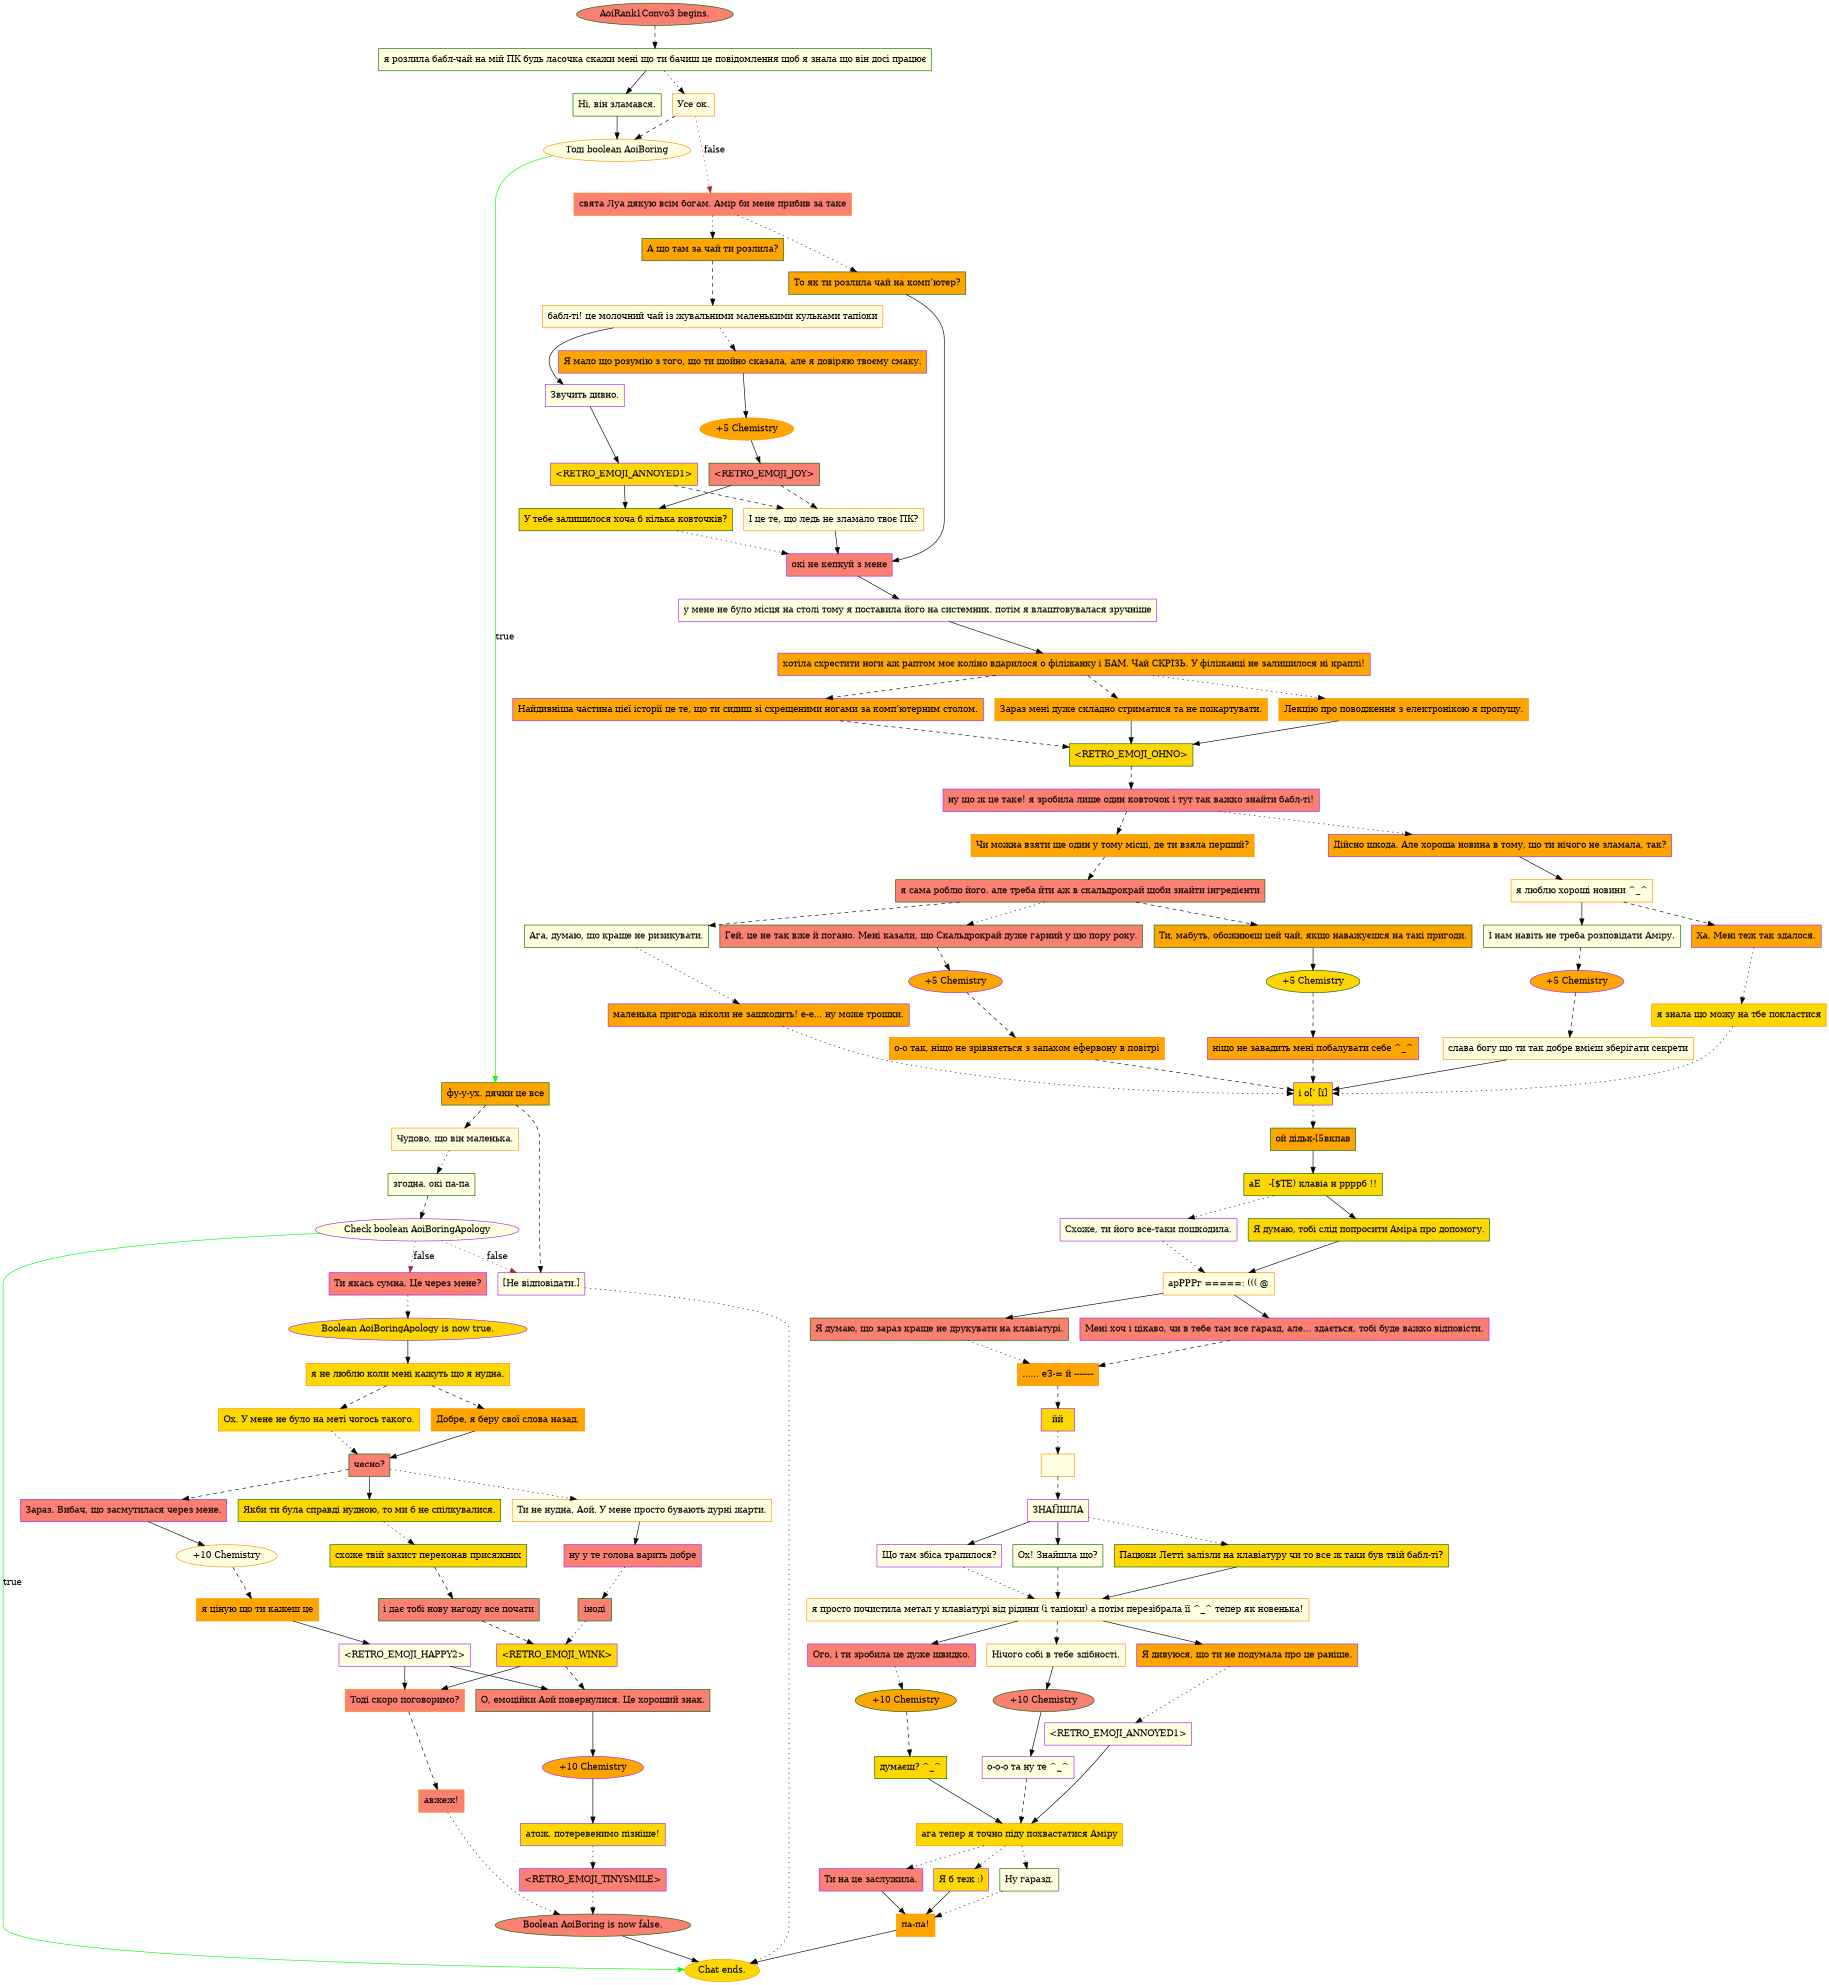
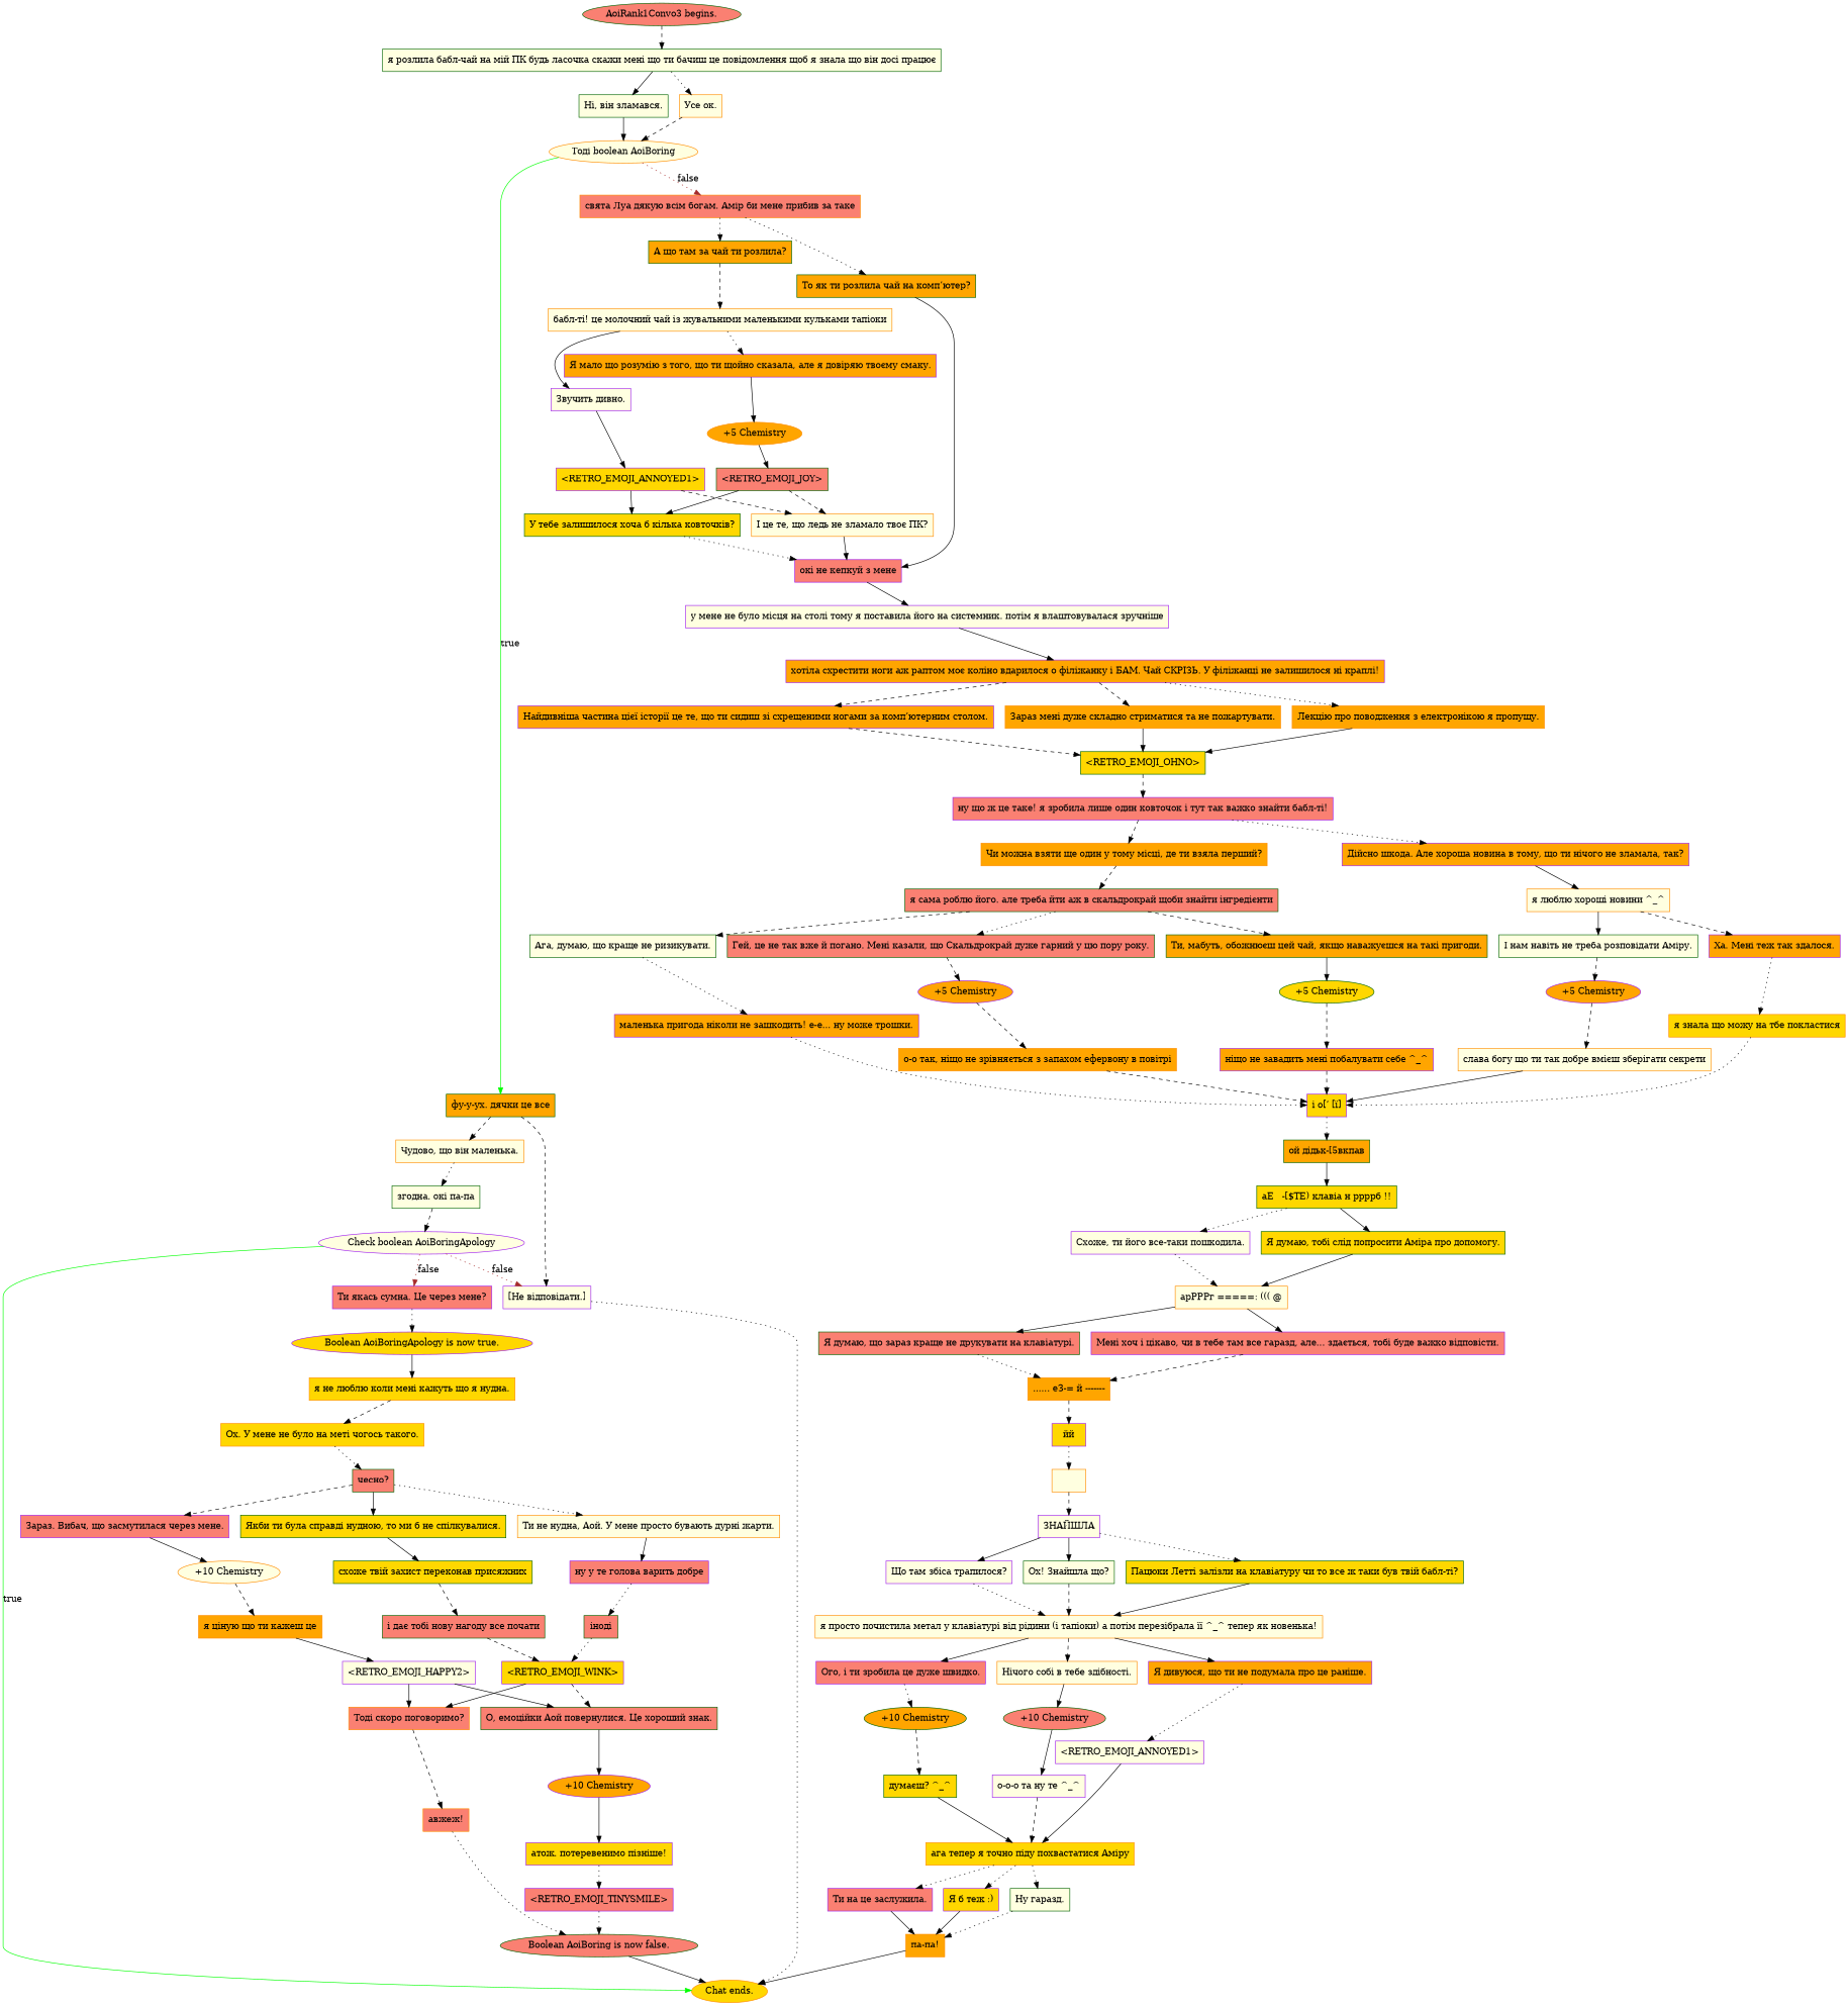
  digraph {
    node [color=purple fillcolor=lightyellow style=filled shape=box]
    edge [style=solid]
    "AoiRank1Convo3 begins." [color=darkgreen fillcolor=salmon shape=""]
    n2 [color=darkgreen label="я розлила бабл-чай на мій ПК будь ласочка скажи мені що ти бачиш це повідомлення щоб я знала що він досі працює"]
    n3 [color=darkgreen label="Ні, він зламався."]
    n4 [color=darkorange label="Усе ок."]
    n5 [color=darkorange label="Тоді boolean AoiBoring" shape=""]
    n6 [color=darkgreen fillcolor=orange label="фу-у-ух. дячки це все"]
    n7 [color=darkorange fillcolor=salmon label="свята Луа дякую всім богам. Амір би мене прибив за таке"]
    n8 [color=darkorange label="Чудово, що він маленька."]
    n9 [label="[Не відповідати.]"]
    n10 [color=darkgreen fillcolor=orange label="А що там за чай ти розлила?"]
    n11 [color=darkgreen fillcolor=orange label="То як ти розлила чай на комп’ютер?"]
    n12 [color=darkgreen label="згодна. окі па-па"]
    "Chat ends." [color=darkorange fillcolor=gold shape=""]
    n14 [color=darkorange label="бабл-ті! це молочний чай із жувальними маленькими кульками тапіоки"]
    n15 [fillcolor=salmon label="окі не кепкуй з мене"]
    n16 [label="Check boolean AoiBoringApology" shape=""]
    n17 [fillcolor=orange label="Я мало що розумію з того, що ти щойно сказала, але я довіряю твоєму смаку."]
    n18 [label="Звучить дивно."]
    n19 [label="у мене не було місця на столі тому я поставила його на системник. потім я влаштовувалася зручніше"]
    n20 [fillcolor=salmon label="Ти якась сумна. Це через мене?"]
    n21 [color=darkorange fillcolor=orange label="+5 Chemistry" shape=""]
    n22 [fillcolor=gold label="<RETRO_EMOJI_ANNOYED1>"]
    n23 [fillcolor=orange label="хотіла схрестити ноги аж раптом моє коліно вдарилося о філіжанку і БАМ. Чай СКРІЗЬ. У філіжанці не залишилося ні краплі!"]
    n24 [fillcolor=gold label="Boolean AoiBoringApology is now true." shape=""]
    n25 [color=darkgreen fillcolor=salmon label="<RETRO_EMOJI_JOY>"]
    n26 [color=darkgreen fillcolor=gold label="У тебе залишилося хоча б кілька ковточків?"]
    n27 [color=darkorange label="І це те, що ледь не зламало твоє ПК?"]
    n28 [fillcolor=orange label="Найдивніша частина цієї історії це те, що ти сидиш зі схрещеними ногами за комп’ютерним столом."]
    n29 [color=darkorange fillcolor=orange label="Зараз мені дуже складно стриматися та не пожартувати."]
    n30 [color=darkorange fillcolor=orange label="Лекцію про поводження з електронікою я пропущу."]
    n31 [color=darkorange fillcolor=gold label="я не люблю коли мені кажуть що я нудна."]
    n32 [color=darkgreen fillcolor=gold label="<RETRO_EMOJI_OHNO>"]
    n33 [color=darkorange fillcolor=gold label="Ох. У мене не було на меті чогось такого."]
-   n34 [color=darkorange fillcolor=orange label="Добре, я беру свої слова назад."]
    n35 [fillcolor=salmon label="ну що ж це таке! я зробила лише один ковточок і тут так важко знайти бабл-ті!"]
    n36 [color=darkgreen fillcolor=salmon label="чесно?"]
    n37 [color=darkorange fillcolor=orange label="Чи можна взяти ще один у тому місці, де ти взяла перший?"]
    n38 [fillcolor=orange label="Дійсно шкода. Але хороша новина в тому, що ти нічого не зламала, так?"]
    n39 [fillcolor=salmon label="Зараз. Вибач, що засмутилася через мене."]
    n40 [color=darkorange label="Ти не нудна, Аой. У мене просто бувають дурні жарти."]
    n41 [color=darkgreen fillcolor=gold label="Якби ти була справді нудною, то ми б не спілкувалися."]
    n42 [color=darkgreen fillcolor=salmon label="я сама роблю його. але треба йти аж в скальдрокрай щоби знайти інгредієнти"]
    n43 [color=darkorange label="я люблю хороші новини ^_^"]
    n44 [color=darkorange label="+10 Chemistry" shape=""]
    n45 [fillcolor=salmon label="ну у те голова варить добре"]
    n46 [color=darkgreen fillcolor=gold label="схоже твій захист переконав присяжних"]
    n47 [color=darkgreen label="Ага, думаю, що краще не ризикувати."]
    n48 [color=darkgreen fillcolor=salmon label="Гей, це не так вже й погано. Мені казали, що Скальдрокрай дуже гарний у цю пору року."]
    n49 [color=darkgreen fillcolor=orange label="Ти, мабуть, обожнюєш цей чай, якщо наважуєшся на такі пригоди."]
    n50 [color=darkgreen label="І нам навіть не треба розповідати Аміру."]
    n51 [fillcolor=orange label="Ха. Мені теж так здалося."]
    n52 [color=darkorange fillcolor=orange label="я ціную що ти кажеш це"]
    n53 [color=darkgreen fillcolor=salmon label="іноді"]
    n54 [color=darkgreen fillcolor=salmon label="і дає тобі нову нагоду все почати"]
    n55 [fillcolor=orange label="маленька пригода ніколи не зашкодить! е-е... ну може трошки."]
    n56 [fillcolor=orange label="+5 Chemistry" shape=""]
    n57 [color=darkgreen fillcolor=gold label="+5 Chemistry" shape=""]
    n58 [fillcolor=orange label="+5 Chemistry" shape=""]
    n59 [color=darkorange fillcolor=gold label="я знала що можу на тбе покластися"]
    n60 [label="<RETRO_EMOJI_HAPPY2>"]
    n61 [fillcolor=gold label="<RETRO_EMOJI_WINK>"]
    n62 [fillcolor=gold label="і o[’ [ї]"]
    n63 [color=darkorange fillcolor=orange label="о-о так, ніщо не зрівняється з запахом ефервону в повітрі"]
    n64 [fillcolor=orange label="ніщо не завадить мені побалувати себе ^_^"]
    n65 [color=darkorange label="слава богу що ти так добре вмієш зберігати секрети"]
    n66 [color=darkorange fillcolor=salmon label="Тоді скоро поговоримо?"]
    n67 [color=darkgreen fillcolor=salmon label="О, емоційки Аой повернулися. Це хороший знак."]
    n68 [color=darkgreen fillcolor=orange label="ой дідьк-[5вкпав"]
    n69 [color=darkorange fillcolor=salmon label="авжеж!"]
    n70 [fillcolor=orange label="+10 Chemistry" shape=""]
    n71 [color=darkgreen fillcolor=gold label="аЕ   -[$TE) клавіа н ррррб !!"]
    n72 [color=darkgreen fillcolor=salmon label="Boolean AoiBoring is now false." shape=""]
    n73 [fillcolor=gold label="атож. потеревенимо пізніше!"]
    n74 [label="Схоже, ти його все-таки пошкодила."]
    n75 [color=darkgreen fillcolor=gold label="Я думаю, тобі слід попросити Аміра про допомогу."]
    n76 [fillcolor=salmon label="<RETRO_EMOJI_TINYSMILE>"]
    n77 [color=darkorange label="арРРРг =====: ((( @"]
    n78 [color=darkgreen fillcolor=salmon label="Я думаю, що зараз краще не друкувати на клавіатурі."]
    n79 [fillcolor=salmon label="Мені хоч і цікаво, чи в тебе там все гаразд, але... здається, тобі буде важко відповісти."]
    n80 [color=darkorange fillcolor=orange label="...... еЗ-= й -------"]
    n81 [fillcolor=gold label="йй"]
    n82 [color=darkorange label=" "]
    n83 [label="ЗНАЙШЛА"]
    n84 [label="Що там збіса трапилося?"]
    n85 [color=darkgreen label="Ох! Знайшла що?"]
    n86 [color=darkgreen fillcolor=gold label="Пацюки Летті залізли на клавіатуру чи то все ж таки був твій бабл-ті?"]
    n87 [color=darkorange label="я просто почистила метал у клавіатурі від рідини (і тапіоки) а потім перезібрала її ^_^ тепер як новенька!"]
    n88 [fillcolor=salmon label="Ого, і ти зробила це дуже швидко."]
    n89 [color=darkorange label="Нічого собі в тебе здібності."]
    n90 [fillcolor=orange label="Я дивуюся, що ти не подумала про це раніше."]
    n91 [color=darkgreen fillcolor=orange label="+10 Chemistry" shape=""]
    n92 [color=darkgreen fillcolor=salmon label="+10 Chemistry" shape=""]
    n93 [label="<RETRO_EMOJI_ANNOYED1>"]
    n94 [color=darkgreen fillcolor=gold label="думаєш? ^_^"]
    n95 [label="о-о-о та ну те ^_^"]
    n96 [color=darkorange fillcolor=gold label="ага тепер я точно піду похвастатися Аміру"]
    n97 [fillcolor=salmon label="Ти на це заслужила."]
    n98 [fillcolor=gold label="Я б теж :)"]
    n99 [color=darkgreen label="Ну гаразд."]
    n100 [color=darkorange fillcolor=orange label="па-па!"]
    "AoiRank1Convo3 begins." -> n2 [style=dashed]
    n2 -> n3
    n2 -> n4 [style=dotted]
    n3 -> n5
    n4 -> n5 [style=dashed]
    n5 -> n6 [color=green label=true]
-   n4 -> n7 [color=brown label=false style=dotted]
+   n5 -> n7 [color=brown label=false style=dotted]
    n6 -> n8 [style=dashed]
    n6 -> n9 [style=dashed]
    n7 -> n10 [style=dotted]
    n7 -> n11 [style=dotted]
    n8 -> n12 [style=dotted]
    n9 -> "Chat ends." [style=dotted]
    n10 -> n14 [style=dashed]
    n11 -> n15
    n12 -> n16 [style=dashed]
    n14 -> n17 [style=dotted]
    n14 -> n18
    n15 -> n19
    n16 -> n9 [color=brown label=false style=dotted]
    n16 -> "Chat ends." [color=green label=true]
    n16 -> n20 [color=brown label=false style=dotted]
    n17 -> n21
    n18 -> n22
    n19 -> n23
    n20 -> n24 [style=dotted]
    n21 -> n25
    n22 -> n26
    n22 -> n27 [style=dashed]
    n23 -> n28 [style=dashed]
    n23 -> n29 [style=dashed]
    n23 -> n30 [style=dotted]
    n24 -> n31
    n25 -> n26
    n25 -> n27 [style=dashed]
    n26 -> n15 [style=dotted]
    n27 -> n15
    n28 -> n32 [style=dashed]
    n29 -> n32
    n30 -> n32
    n31 -> n33 [style=dashed]
-   n31 -> n34 [style=dashed]
    n32 -> n35 [style=dashed]
    n33 -> n36 [style=dotted]
-   n34 -> n36
    n35 -> n37 [style=dashed]
    n35 -> n38 [style=dotted]
    n36 -> n39 [style=dashed]
    n36 -> n40 [style=dotted]
    n36 -> n41
    n37 -> n42 [style=dashed]
    n38 -> n43
    n39 -> n44
    n40 -> n45
-   n41 -> n46 [style=dotted]
+   n41 -> n46
    n42 -> n47 [style=dashed]
    n42 -> n48 [style=dotted]
    n42 -> n49 [style=dashed]
    n43 -> n50
    n43 -> n51 [style=dashed]
    n44 -> n52 [style=dashed]
    n45 -> n53 [style=dotted]
    n46 -> n54 [style=dashed]
    n47 -> n55 [style=dotted]
    n48 -> n56 [style=dashed]
    n49 -> n57
    n50 -> n58 [style=dashed]
    n51 -> n59 [style=dotted]
    n52 -> n60
    n53 -> n61 [style=dotted]
    n54 -> n61 [style=dashed]
    n55 -> n62 [style=dotted]
    n56 -> n63 [style=dashed]
    n57 -> n64 [style=dashed]
    n58 -> n65 [style=dashed]
    n59 -> n62 [style=dotted]
    n60 -> n66
    n60 -> n67
    n61 -> n66
    n61 -> n67 [style=dashed]
    n62 -> n68 [style=dotted]
    n63 -> n62 [style=dashed]
    n64 -> n62 [style=dashed]
    n65 -> n62
    n66 -> n69 [style=dashed]
    n67 -> n70
    n68 -> n71
    n69 -> n72 [style=dotted]
    n70 -> n73
    n71 -> n74 [style=dotted]
    n71 -> n75
    n72 -> "Chat ends."
    n73 -> n76 [style=dotted]
    n74 -> n77 [style=dotted]
    n75 -> n77
    n76 -> n72 [style=dotted]
    n77 -> n78
    n77 -> n79
    n78 -> n80 [style=dotted]
    n79 -> n80 [style=dashed]
    n80 -> n81 [style=dashed]
    n81 -> n82 [style=dotted]
    n82 -> n83 [style=dashed]
    n83 -> n84
    n83 -> n85
    n83 -> n86 [style=dotted]
    n84 -> n87 [style=dotted]
    n85 -> n87 [style=dashed]
    n86 -> n87
    n87 -> n88
    n87 -> n89 [style=dashed]
    n87 -> n90
    n88 -> n91 [style=dotted]
    n89 -> n92
    n90 -> n93 [style=dotted]
    n91 -> n94 [style=dashed]
    n92 -> n95
    n93 -> n96
    n94 -> n96
    n95 -> n96 [style=dashed]
    n96 -> n97 [style=dotted]
    n96 -> n98 [style=dotted]
    n96 -> n99 [style=dotted]
    n97 -> n100
    n98 -> n100
    n99 -> n100 [style=dotted]
    n100 -> "Chat ends."
  }
